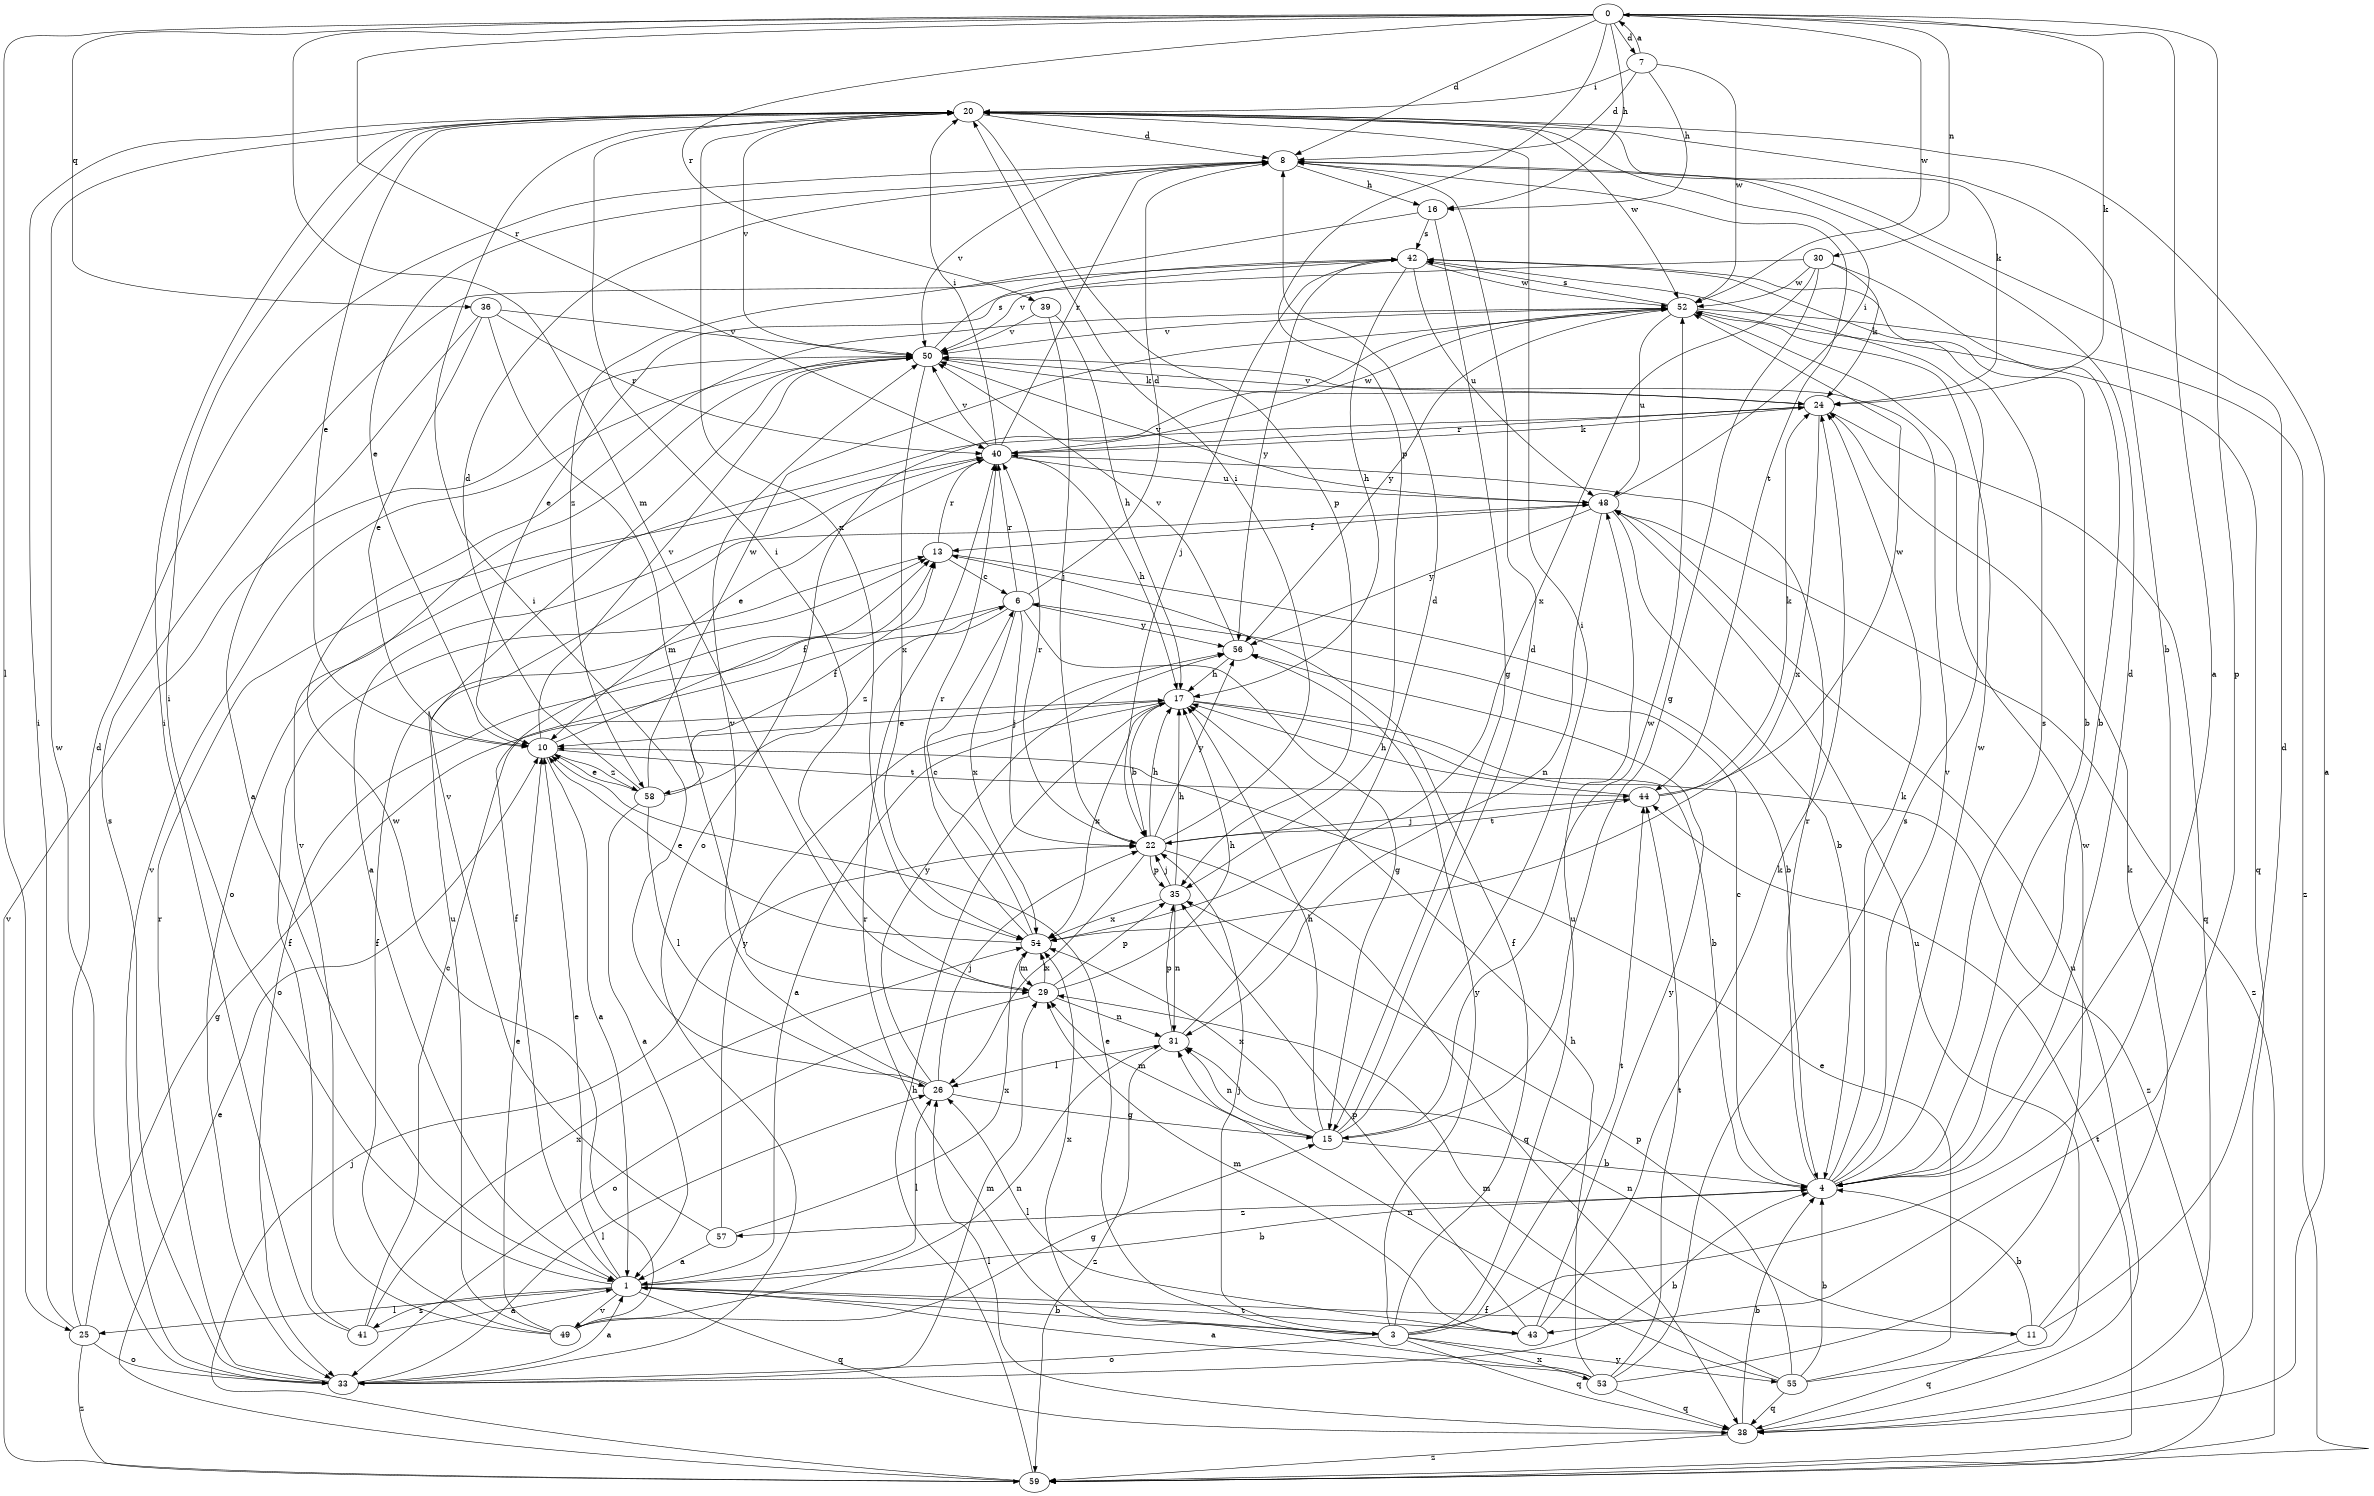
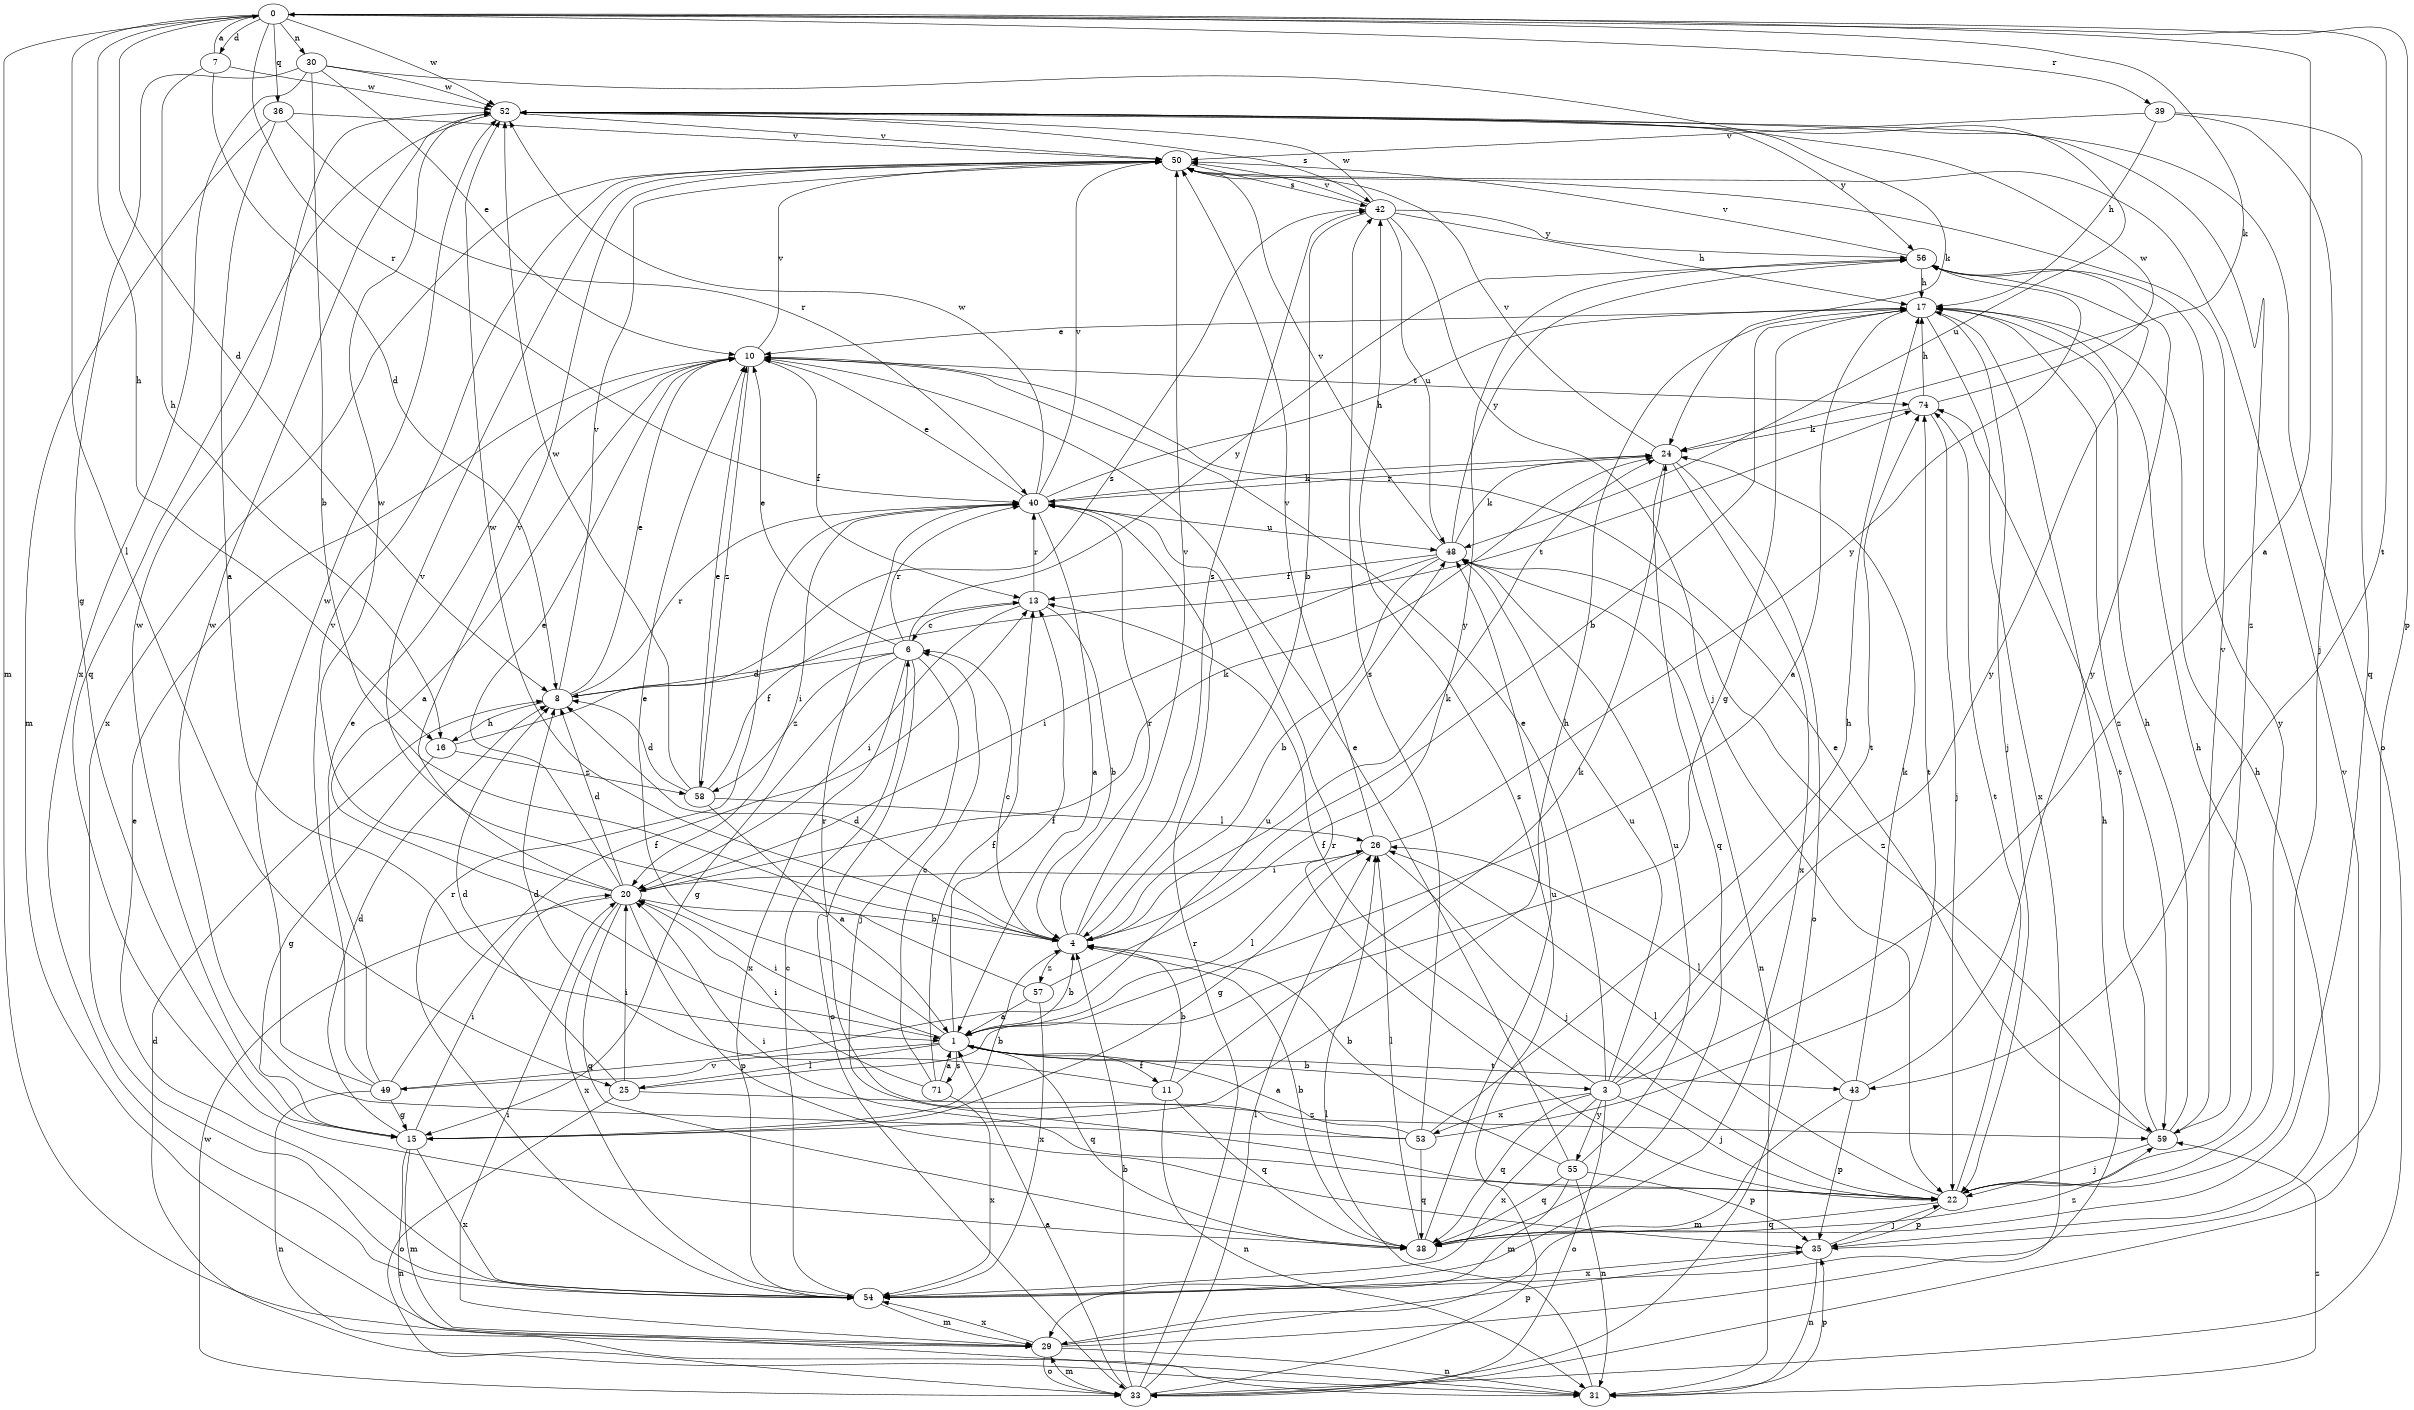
  strict digraph {
    0
    7
    8
    16
    24
    25
    29
    30
    35
    36
    39
    40
    43
    52
    20
    10
-   44
+   44 [label=74]
    50
    42
    15
    58
    38
    33
    54
    17
    59
    31
    4
    22
    1
    48
    26
    56
    3
    11
    13
-   41
+   41 [label=71]
    49
    53
    55
    6
    57
    0 -> 7 [label=d]
    0 -> 8 [label=d]
    0 -> 16 [label=h]
    0 -> 24 [label=k]
    0 -> 25 [label=l]
    0 -> 29 [label=m]
    0 -> 30 [label=n]
    0 -> 35 [label=p]
    0 -> 36 [label=q]
    0 -> 39 [label=r]
    0 -> 40 [label=r]
-   0 -> 43 [label=p]
+   0 -> 43 [label=t]
    0 -> 52 [label=w]
    7 -> 0 [label=a]
    7 -> 8 [label=d]
    7 -> 16 [label=h]
    7 -> 52 [label=w]
-   7 -> 20 [label=i]
+   13 -> 20 [label=i]
    8 -> 16 [label=h]
-   40 -> 8 [label=r]
+   8 -> 40 [label=r]
    8 -> 10 [label=e]
    8 -> 44 [label=t]
    8 -> 50 [label=v]
    16 -> 42 [label=s]
    16 -> 15 [label=g]
    16 -> 58 [label=z]
    24 -> 40 [label=r]
    24 -> 50 [label=v]
    24 -> 38 [label=q]
    24 -> 33 [label=o]
    24 -> 54 [label=x]
    25 -> 8 [label=d]
    25 -> 20 [label=i]
    25 -> 33 [label=o]
    25 -> 17 [label=g]
    25 -> 59 [label=z]
    29 -> 35 [label=p]
    29 -> 20 [label=i]
    29 -> 33 [label=o]
    29 -> 54 [label=x]
    29 -> 17 [label=h]
    29 -> 31 [label=n]
    30 -> 24 [label=k]
    30 -> 52 [label=w]
    30 -> 10 [label=e]
    30 -> 15 [label=g]
    30 -> 54 [label=x]
    30 -> 4 [label=b]
    35 -> 54 [label=x]
    35 -> 17 [label=h]
    35 -> 31 [label=n]
    35 -> 22 [label=j]
    36 -> 29 [label=m]
    36 -> 40 [label=r]
-   36 -> 10 [label=e]
+   6 -> 10 [label=e]
    36 -> 50 [label=v]
    36 -> 1 [label=a]
    39 -> 50 [label=v]
+   39 -> 38 [label=q]
    39 -> 17 [label=h]
    39 -> 22 [label=j]
    40 -> 24 [label=k]
    40 -> 52 [label=w]
    40 -> 20 [label=i]
    40 -> 10 [label=e]
    40 -> 50 [label=v]
    40 -> 17 [label=h]
    40 -> 1 [label=a]
    40 -> 48 [label=u]
    43 -> 24 [label=k]
    43 -> 29 [label=m]
    43 -> 35 [label=p]
    43 -> 26 [label=l]
    43 -> 56 [label=y]
    52 -> 50 [label=v]
    52 -> 42 [label=s]
    52 -> 38 [label=q]
    52 -> 33 [label=o]
    52 -> 59 [label=z]
    52 -> 48 [label=u]
    52 -> 56 [label=y]
    20 -> 8 [label=d]
    20 -> 24 [label=k]
    20 -> 35 [label=p]
    20 -> 52 [label=w]
    20 -> 10 [label=e]
    20 -> 50 [label=v]
-   20 -> 38 [label=a]
+   20 -> 38 [label=q]
    20 -> 33 [label=w]
    20 -> 54 [label=x]
    20 -> 4 [label=b]
    10 -> 44 [label=t]
    10 -> 50 [label=v]
    10 -> 58 [label=z]
    10 -> 1 [label=a]
    10 -> 13 [label=f]
    44 -> 24 [label=k]
    44 -> 52 [label=w]
    44 -> 17 [label=h]
    44 -> 22 [label=j]
-   50 -> 24 [label=k]
+   48 -> 24 [label=k]
    50 -> 42 [label=s]
    50 -> 54 [label=x]
    42 -> 52 [label=w]
    42 -> 50 [label=v]
    42 -> 17 [label=h]
    42 -> 4 [label=b]
    42 -> 22 [label=j]
    42 -> 48 [label=u]
    42 -> 56 [label=y]
    15 -> 8 [label=d]
    15 -> 29 [label=m]
    15 -> 52 [label=w]
    15 -> 20 [label=i]
    15 -> 54 [label=x]
    15 -> 17 [label=h]
    15 -> 31 [label=n]
    15 -> 4 [label=b]
    58 -> 8 [label=d]
    58 -> 52 [label=w]
    58 -> 10 [label=e]
    58 -> 1 [label=a]
    58 -> 26 [label=l]
    58 -> 13 [label=f]
    38 -> 59 [label=z]
    38 -> 4 [label=b]
    38 -> 48 [label=u]
    38 -> 26 [label=l]
    33 -> 29 [label=m]
    33 -> 40 [label=r]
    33 -> 50 [label=v]
    33 -> 42 [label=s]
    33 -> 4 [label=b]
    33 -> 1 [label=a]
    33 -> 26 [label=l]
    54 -> 29 [label=m]
    54 -> 40 [label=r]
    54 -> 10 [label=e]
    54 -> 6 [label=c]
    17 -> 10 [label=e]
    17 -> 54 [label=x]
    17 -> 59 [label=z]
    17 -> 4 [label=b]
-   17 -> 22 [label=b]
+   17 -> 22 [label=j]
    17 -> 1 [label=a]
    59 -> 10 [label=e]
    59 -> 44 [label=t]
    59 -> 50 [label=v]
    59 -> 17 [label=h]
    59 -> 22 [label=j]
    31 -> 8 [label=d]
    31 -> 35 [label=p]
    31 -> 59 [label=z]
    31 -> 26 [label=l]
    4 -> 8 [label=d]
    4 -> 24 [label=k]
    4 -> 40 [label=r]
    4 -> 52 [label=w]
    4 -> 50 [label=v]
    4 -> 42 [label=s]
    4 -> 6 [label=c]
    4 -> 57 [label=z]
    22 -> 35 [label=p]
    22 -> 40 [label=r]
    22 -> 20 [label=i]
    22 -> 44 [label=t]
    22 -> 38 [label=q]
    22 -> 17 [label=h]
    22 -> 26 [label=l]
    22 -> 56 [label=y]
    1 -> 25 [label=l]
    1 -> 43 [label=t]
    1 -> 20 [label=i]
    1 -> 10 [label=e]
    1 -> 38 [label=q]
    1 -> 4 [label=b]
    1 -> 26 [label=l]
    1 -> 3 [label=b]
    1 -> 11 [label=f]
    1 -> 13 [label=f]
    1 -> 41 [label=s]
    1 -> 49 [label=v]
    48 -> 20 [label=i]
    48 -> 50 [label=v]
    48 -> 59 [label=z]
    48 -> 31 [label=n]
    48 -> 4 [label=b]
    48 -> 56 [label=y]
    48 -> 13 [label=f]
    26 -> 20 [label=i]
    26 -> 50 [label=v]
    26 -> 15 [label=g]
    26 -> 22 [label=j]
    26 -> 56 [label=y]
    56 -> 50 [label=v]
    56 -> 17 [label=h]
    3 -> 0 [label=a]
    3 -> 10 [label=e]
    3 -> 44 [label=t]
    3 -> 38 [label=q]
    3 -> 33 [label=o]
    3 -> 54 [label=x]
    3 -> 22 [label=j]
    3 -> 48 [label=u]
    3 -> 56 [label=y]
    3 -> 13 [label=f]
    3 -> 53 [label=x]
    3 -> 55 [label=y]
    11 -> 8 [label=d]
    11 -> 24 [label=k]
    11 -> 38 [label=q]
    11 -> 31 [label=n]
    11 -> 4 [label=b]
    13 -> 40 [label=r]
    13 -> 4 [label=b]
    13 -> 6 [label=c]
    41 -> 20 [label=i]
    41 -> 54 [label=x]
    41 -> 1 [label=a]
    41 -> 13 [label=f]
    41 -> 6 [label=c]
    49 -> 52 [label=w]
    49 -> 10 [label=e]
    49 -> 50 [label=v]
    49 -> 15 [label=g]
    49 -> 31 [label=n]
    49 -> 48 [label=u]
    49 -> 13 [label=f]
    53 -> 40 [label=r]
    53 -> 52 [label=w]
    53 -> 44 [label=t]
    53 -> 42 [label=s]
    53 -> 38 [label=q]
    53 -> 17 [label=h]
    53 -> 1 [label=a]
    55 -> 29 [label=m]
    55 -> 35 [label=p]
    55 -> 10 [label=e]
    55 -> 38 [label=q]
    55 -> 31 [label=n]
    55 -> 4 [label=b]
    55 -> 48 [label=u]
    6 -> 8 [label=d]
    6 -> 40 [label=r]
    6 -> 15 [label=g]
    6 -> 58 [label=z]
    6 -> 33 [label=o]
    6 -> 54 [label=x]
    6 -> 22 [label=j]
    6 -> 56 [label=y]
    57 -> 50 [label=v]
    57 -> 54 [label=x]
    57 -> 1 [label=a]
    57 -> 56 [label=y]
  }
